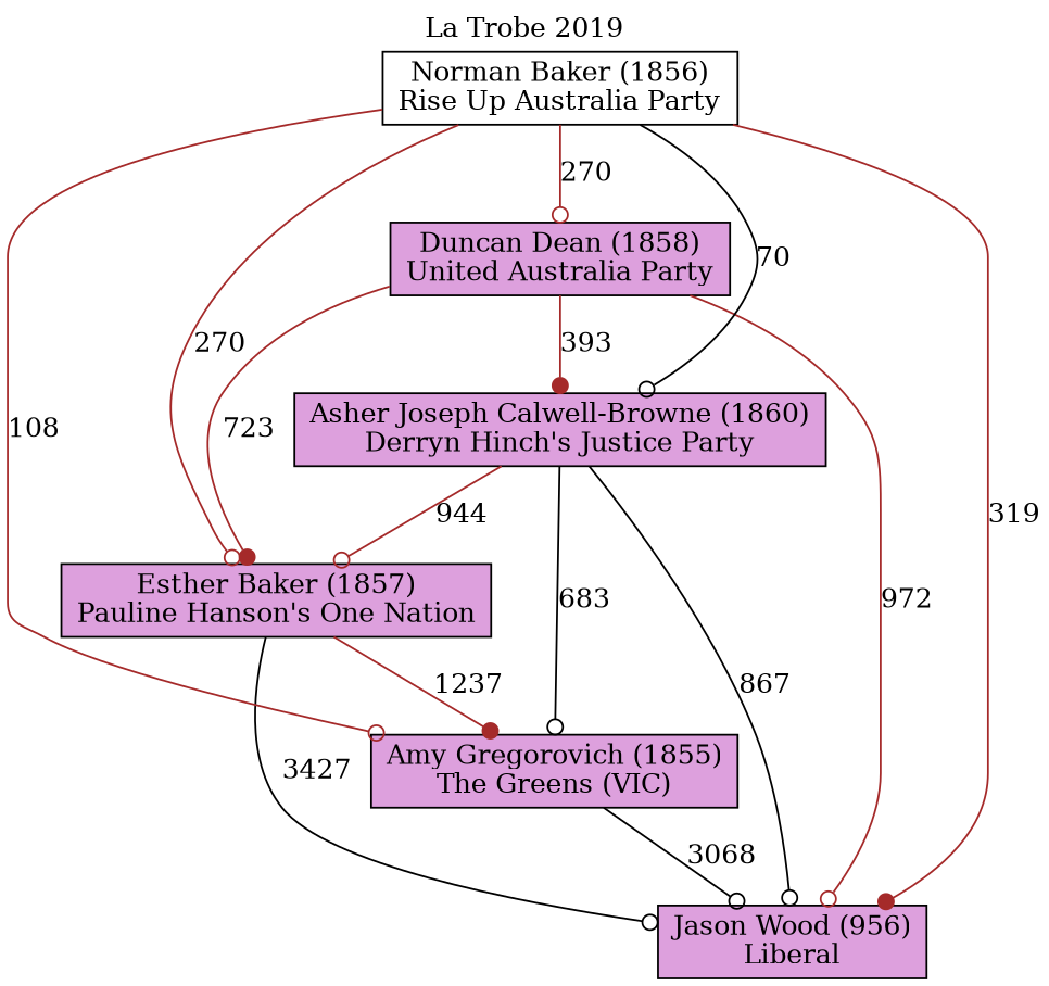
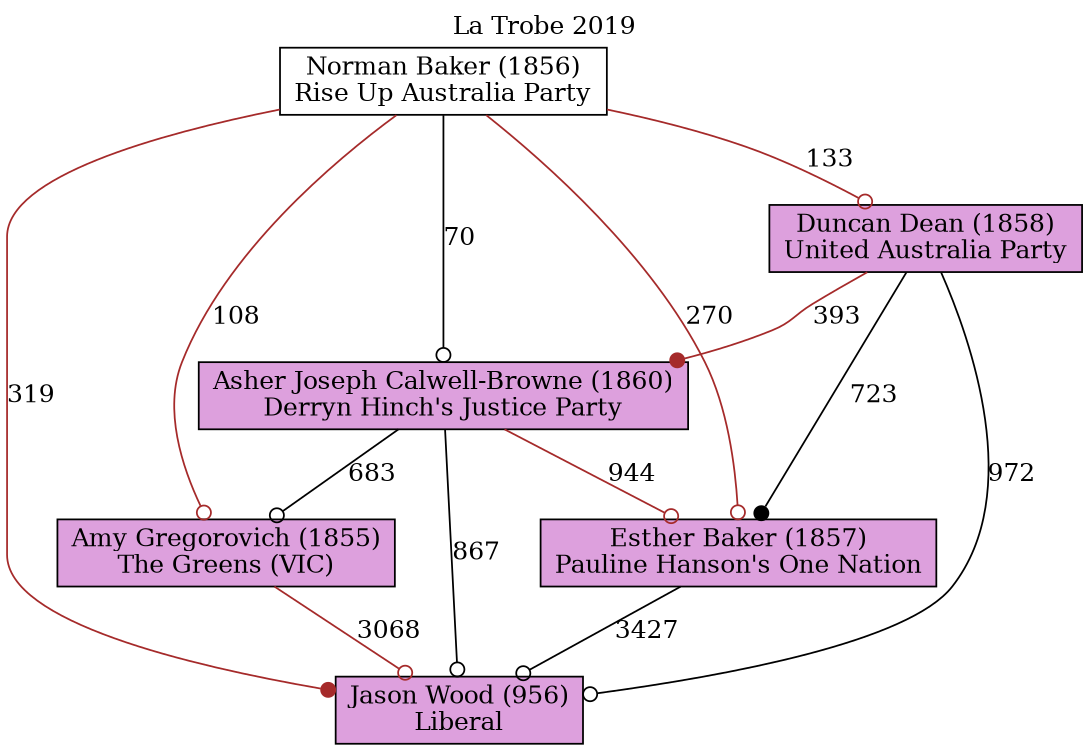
  digraph {
    label="La Trobe 2019"
    labelloc=t
    mclimit=10
    node [fillcolor=plum shape=box style=filled]
    edge [arrowhead=odot color=black]
    n1 [label="Jason Wood (956)\nLiberal"]
    n2 [label="Amy Gregorovich (1855)\nThe Greens (VIC)"]
    n3 [label="Esther Baker (1857)\nPauline Hanson's One Nation"]
    n4 [label="Asher Joseph Calwell-Browne (1860)\nDerryn Hinch's Justice Party"]
    n5 [label="Duncan Dean (1858)\nUnited Australia Party"]
    n6 [fillcolor=white label="Norman Baker (1856)\nRise Up Australia Party"]
-   n2 -> n1 [label=3068]
+   n2 -> n1 [color=brown label=3068]
    n3 -> n1 [label=3427]
-   n3 -> n2 [arrowhead=dot color=brown label=1237]
    n4 -> n1 [label=867]
    n4 -> n2 [label=683]
    n4 -> n3 [color=brown label=944]
-   n5 -> n1 [color=brown label=972]
-   n5 -> n3 [arrowhead=dot color=brown label=723]
+   n5 -> n1 [label=972]
+   n5 -> n3 [arrowhead=dot label=723]
    n5 -> n4 [arrowhead=dot color=brown label=393]
    n6 -> n1 [arrowhead=dot color=brown label=319]
    n6 -> n2 [color=brown label=108]
    n6 -> n3 [color=brown label=270]
    n6 -> n4 [label=70]
-   n6 -> n5 [color=brown label=270]
+   n6 -> n5 [color=brown label=133]
  }
